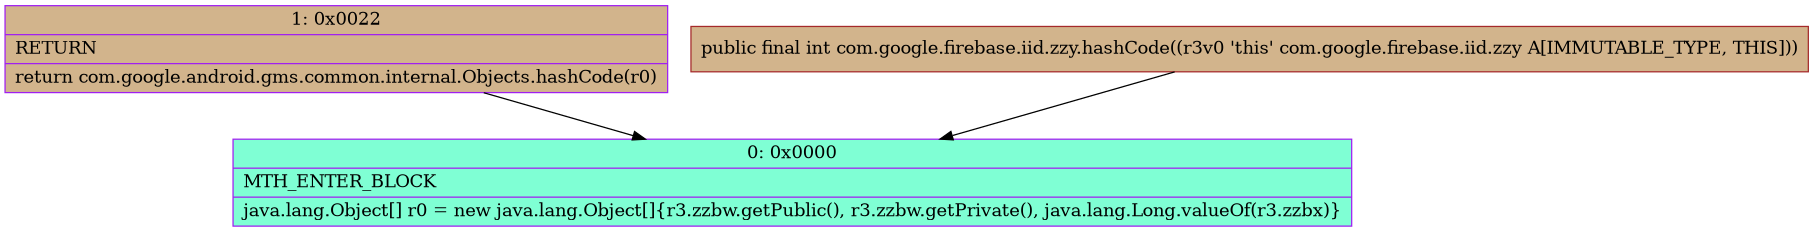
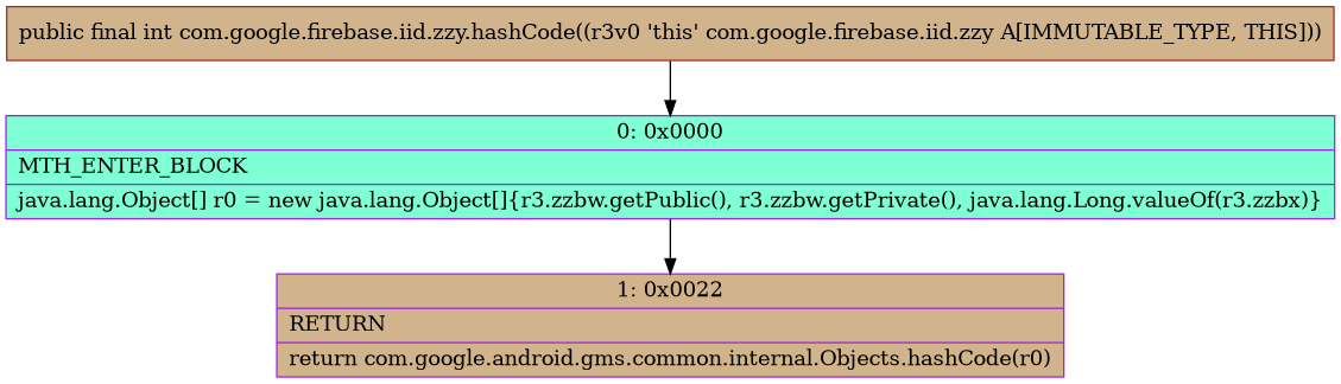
  digraph {
    node [shape=record style=filled fillcolor=tan color=purple]
    n1 [label="{0\:\ 0x0000|MTH_ENTER_BLOCK\l|java.lang.Object[] r0 = new java.lang.Object[]\{r3.zzbw.getPublic(), r3.zzbw.getPrivate(), java.lang.Long.valueOf(r3.zzbx)\}\l}" fillcolor=aquamarine]
    n2 [label="{1\:\ 0x0022|RETURN\l|return com.google.android.gms.common.internal.Objects.hashCode(r0)\l}"]
    n3 [label="{public final int com.google.firebase.iid.zzy.hashCode((r3v0 'this' com.google.firebase.iid.zzy A[IMMUTABLE_TYPE, THIS])) }" color=brown]
-   n2 -> n1
+   n1 -> n2
    n3 -> n1
  }
